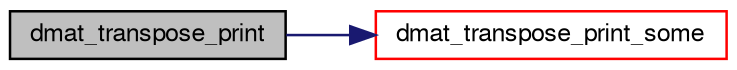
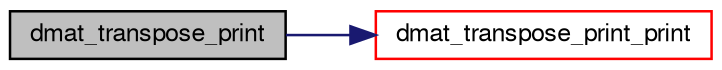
  digraph {
    rankdir=LR
    node [fontname=FreeSans fontsize=10 shape=record]
    n1 [color=black fillcolor=grey75 fontcolor=black height=0.2 label=dmat_transpose_print style=filled width=0.4]
-   n2 [color=red height=0.2 label=dmat_transpose_print_some width=0.4]
+   n2 [color=red height=0.2 label=dmat_transpose_print_print width=0.4]
    n1 -> n2 [color=midnightblue fontname=FreeSans fontsize=10 labelfontname=FreeSans labelfontsize=10 style=solid]
  }
